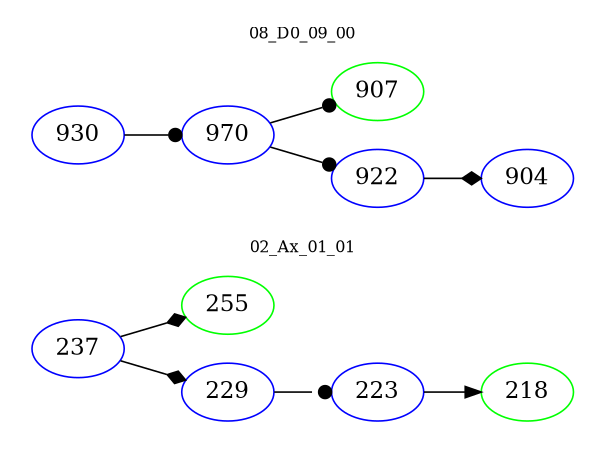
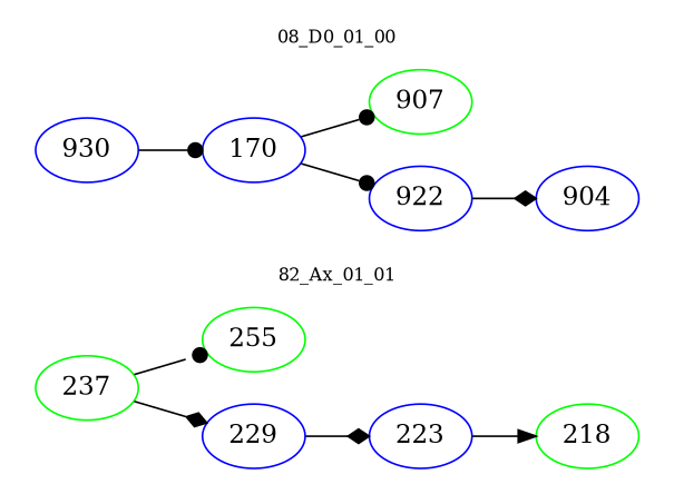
  digraph {
    fontname="DejaVu Serif"
    rankdir=LR
    node [color=blue fontname="DejaVu Serif"]
    edge [arrowhead=diamond color=black fontname="DejaVu Serif"]
    n1 [label=229]
    n2 [label=223]
-   n3 [label=237]
+   n3 [color=green label=237]
    n4 [color=green label=218]
    n5 [color=green label=255]
    n6 [label=930]
    n7 [label=922]
-   n8 [label=970]
+   n8 [label=170]
    n9 [label=904]
    n10 [color=green label=907]
    subgraph cluster_1 {
      color=white
      fontsize=10
-     label="02_Ax_01_01"
+     label="82_Ax_01_01"
      n1
      n2
      n3
      n4
      n5
    }
    subgraph cluster_2 {
      color=white
      fontsize=10
-     label="08_D0_09_00"
+     label="08_D0_01_00"
      n6
      n7
      n8
      n9
      n10
    }
-   n1 -> n2 [arrowhead=dot]
+   n1 -> n2
    n2 -> n4 [arrowhead=normal]
    n3 -> n1
-   n3 -> n5
+   n3 -> n5 [arrowhead=dot]
    n6 -> n8 [arrowhead=dot]
    n7 -> n9
    n8 -> n7 [arrowhead=dot]
    n8 -> n10 [arrowhead=dot]
  }
